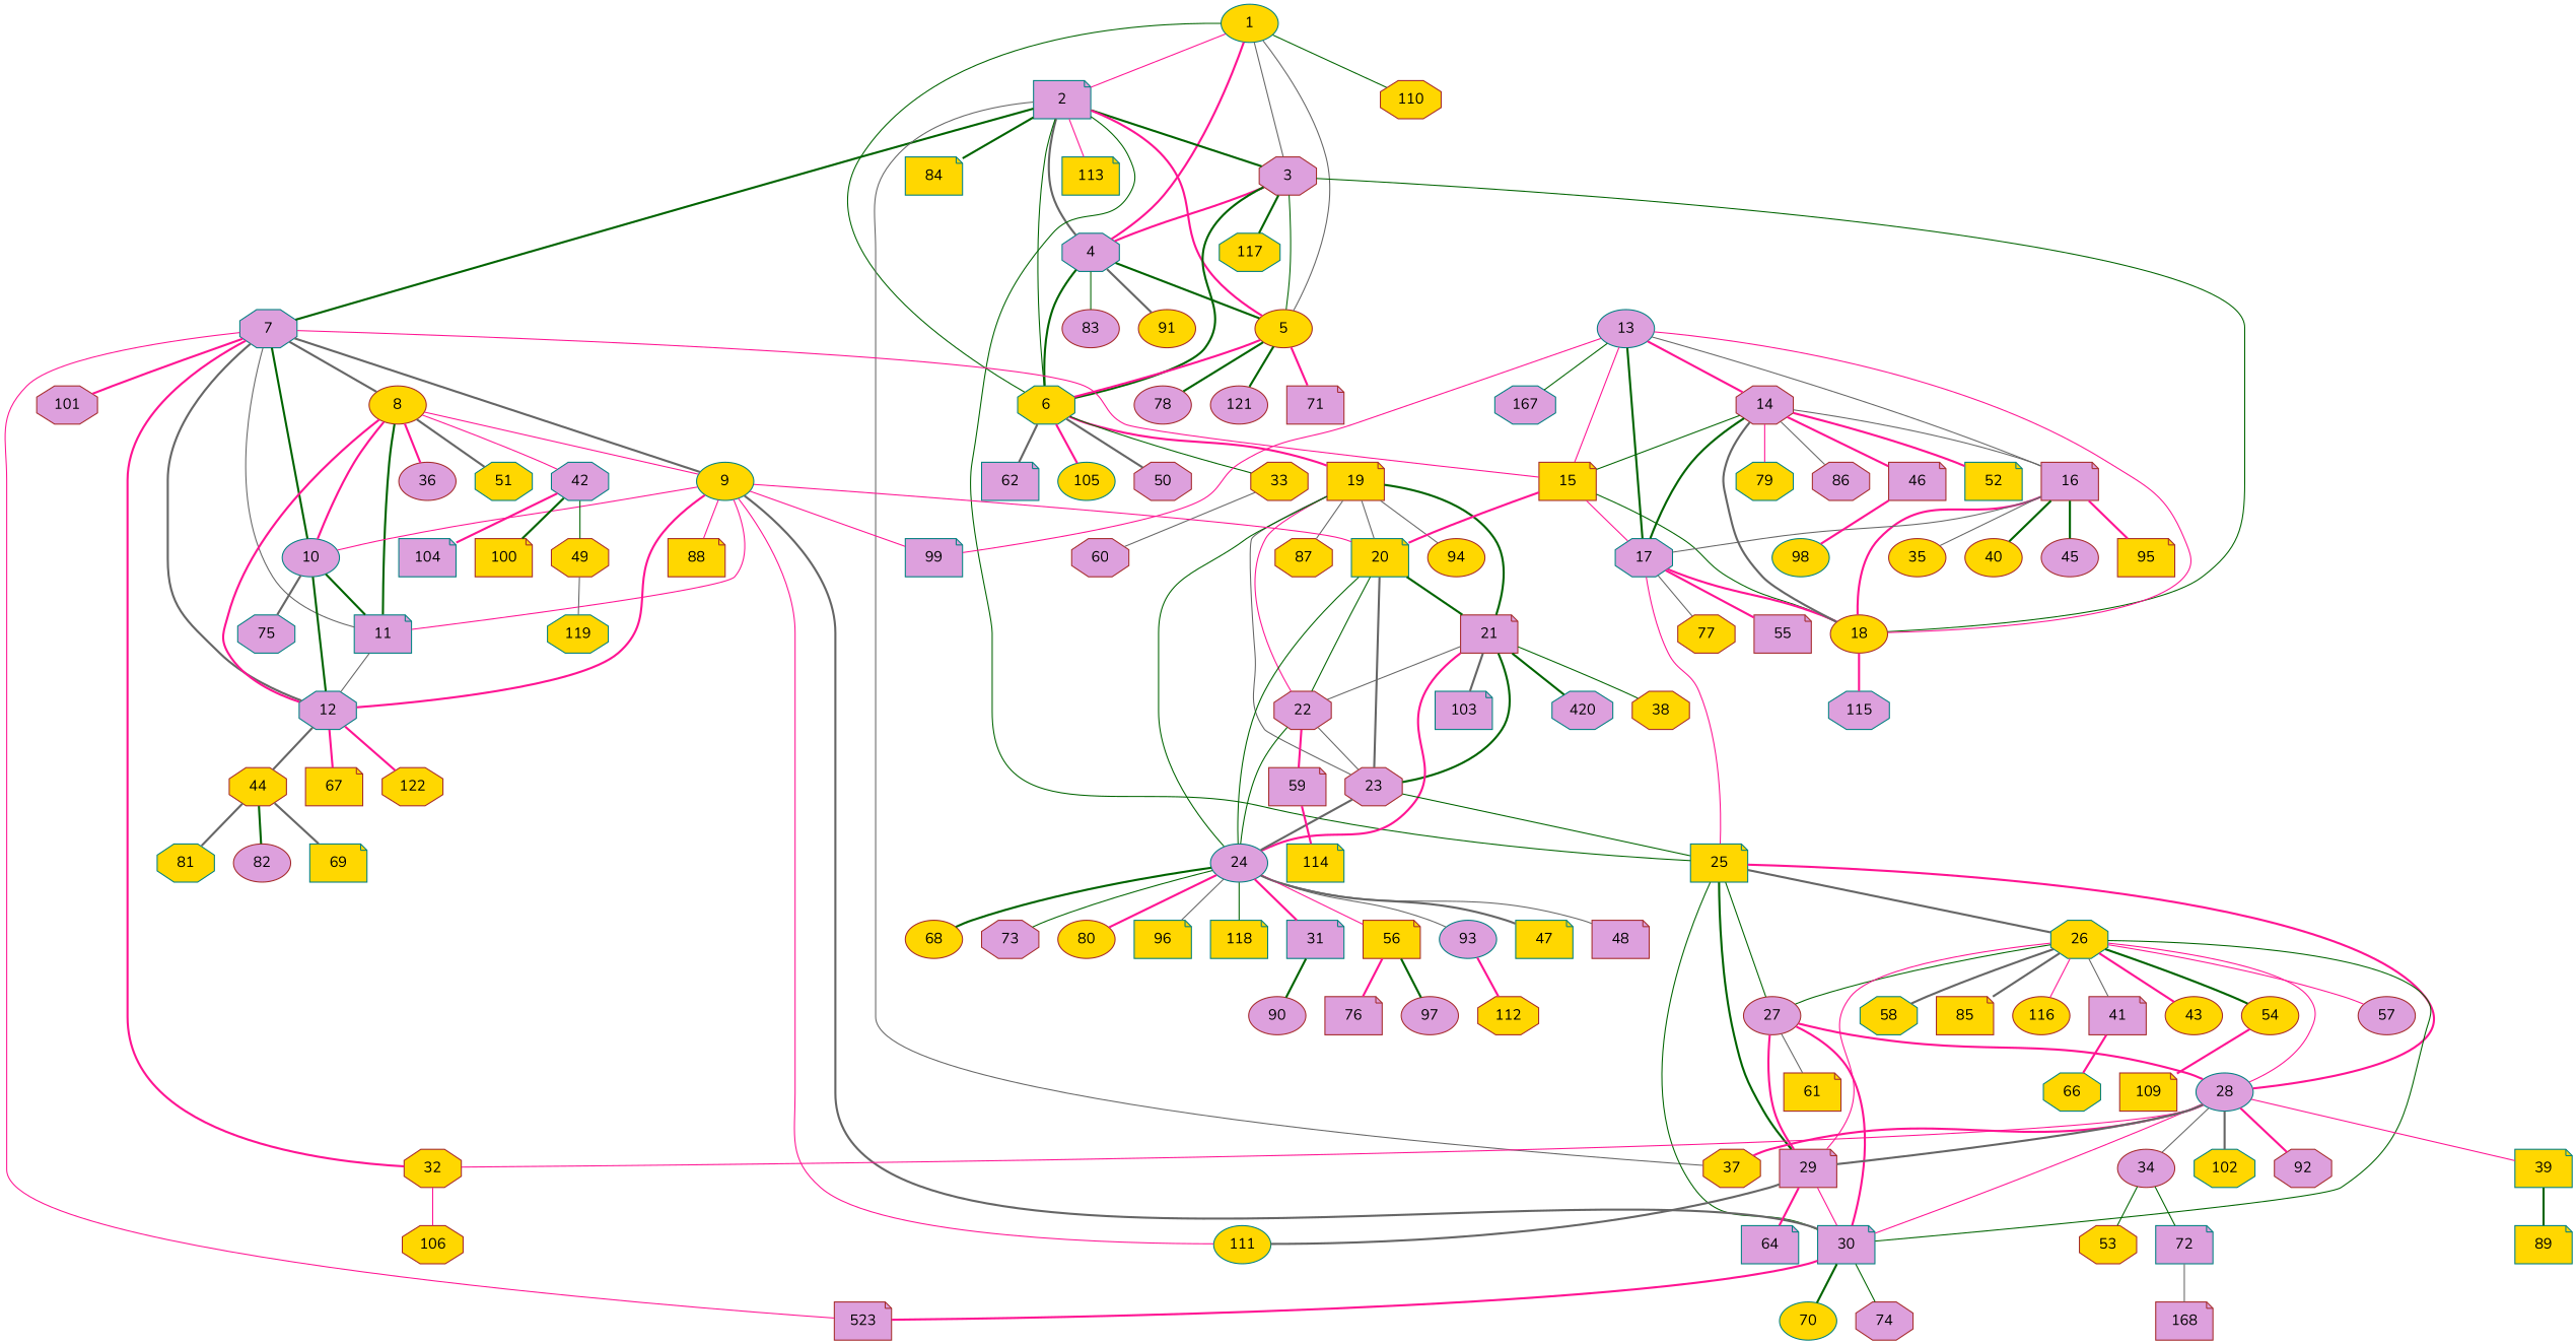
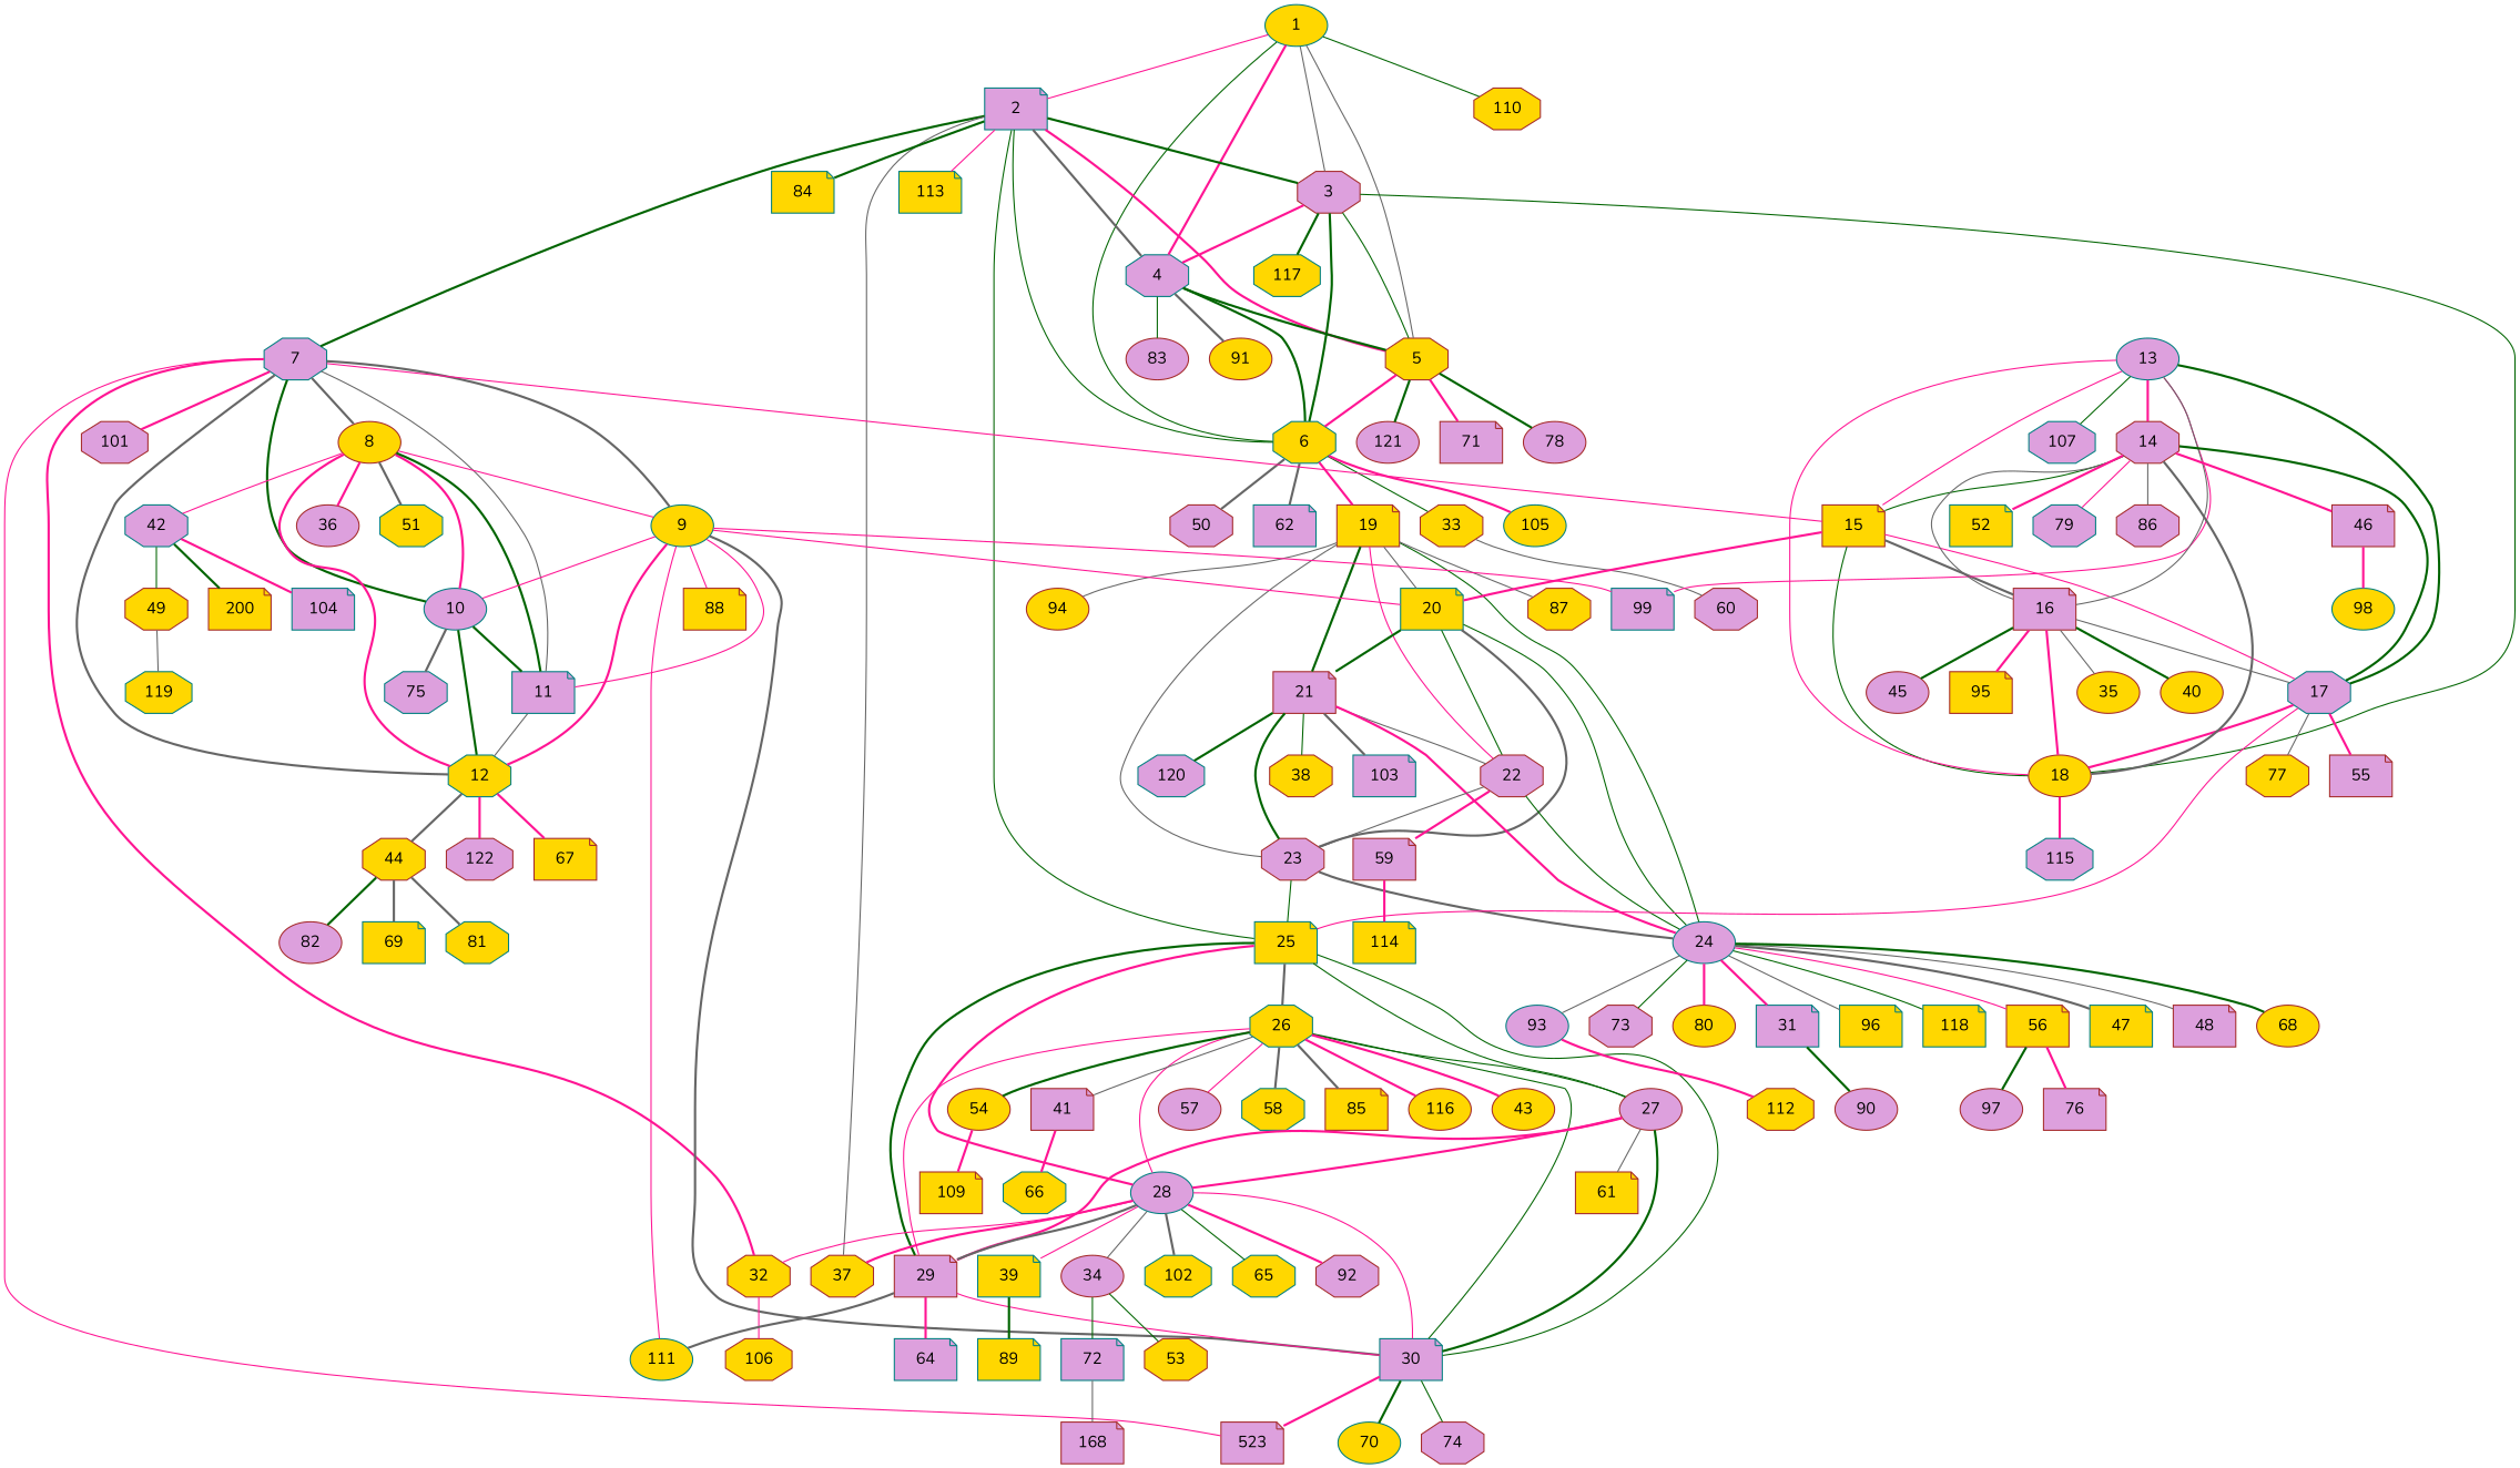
  graph {
    fontname=Nunito
    node [color=brown fillcolor=gold fontname=Nunito shape=note style=filled]
    edge [color=deeppink fontname=Nunito style=bold]
    1 [color=teal shape=ellipse]
    2 [color=teal fillcolor=plum]
    3 [fillcolor=plum shape=octagon]
    4 [color=teal fillcolor=plum shape=octagon]
-   5 [shape=ellipse]
+   5 [shape=octagon]
    6 [color=teal shape=octagon]
    110 [shape=octagon]
    7 [color=teal fillcolor=plum shape=octagon]
    25 [color=teal]
    37 [shape=octagon]
    84 [color=teal]
    113 [color=teal]
    18 [shape=ellipse]
    117 [color=teal shape=octagon]
    83 [fillcolor=plum shape=ellipse]
    91 [shape=ellipse]
    71 [fillcolor=plum]
    78 [fillcolor=plum shape=ellipse]
    121 [fillcolor=plum shape=ellipse]
    19
    33 [shape=octagon]
    50 [fillcolor=plum shape=octagon]
    62 [color=teal fillcolor=plum]
    105 [color=teal shape=ellipse]
    8 [shape=ellipse]
    9 [color=teal shape=ellipse]
    10 [color=teal fillcolor=plum shape=ellipse]
    11 [color=teal fillcolor=plum]
-   12 [color=teal fillcolor=plum shape=octagon]
+   12 [color=teal shape=octagon]
    15
    32 [shape=octagon]
    101 [fillcolor=plum shape=octagon]
    n33 [fillcolor=plum label=523]
    30 [color=teal fillcolor=plum]
    26 [color=teal shape=octagon]
    27 [fillcolor=plum shape=ellipse]
    28 [color=teal fillcolor=plum shape=ellipse]
    29 [fillcolor=plum]
    115 [color=teal fillcolor=plum shape=octagon]
    20 [color=teal]
    21 [fillcolor=plum]
    22 [fillcolor=plum shape=octagon]
    23 [fillcolor=plum shape=octagon]
    24 [color=teal fillcolor=plum shape=ellipse]
    87 [shape=octagon]
    94 [shape=ellipse]
    60 [fillcolor=plum shape=octagon]
    36 [fillcolor=plum shape=ellipse]
    42 [color=teal fillcolor=plum shape=octagon]
    51 [color=teal shape=octagon]
    88
    99 [color=teal fillcolor=plum]
    111 [color=teal shape=ellipse]
    75 [color=teal fillcolor=plum shape=octagon]
    44 [shape=octagon]
    67
-   122 [shape=octagon]
+   122 [fillcolor=plum shape=octagon]
    16 [fillcolor=plum]
    17 [color=teal fillcolor=plum shape=octagon]
    106 [shape=octagon]
    49 [shape=octagon]
-   100
+   100 [label=200]
    104 [color=teal fillcolor=plum]
    70 [color=teal shape=ellipse]
    74 [fillcolor=plum shape=octagon]
    69 [color=teal]
    81 [color=teal shape=octagon]
    82 [fillcolor=plum shape=ellipse]
    13 [color=teal fillcolor=plum shape=ellipse]
    14 [fillcolor=plum shape=octagon]
-   107 [color=teal fillcolor=plum shape=octagon label=167]
+   107 [color=teal fillcolor=plum shape=octagon]
    46 [fillcolor=plum]
    52 [color=teal]
-   79 [color=teal shape=octagon]
+   79 [color=teal fillcolor=plum shape=octagon]
    86 [fillcolor=plum shape=octagon]
    35 [shape=ellipse]
    40 [shape=ellipse]
    45 [fillcolor=plum shape=ellipse]
    95
    55 [fillcolor=plum]
    77 [shape=octagon]
    98 [color=teal shape=ellipse]
    103 [color=teal fillcolor=plum]
-   120 [color=teal fillcolor=plum shape=octagon label=420]
+   120 [color=teal fillcolor=plum shape=octagon]
    38 [shape=octagon]
    59 [fillcolor=plum]
    31 [color=teal fillcolor=plum]
    47 [color=teal]
    48 [fillcolor=plum]
    56
    68 [shape=ellipse]
    73 [fillcolor=plum shape=octagon]
    80 [shape=ellipse]
    93 [color=teal fillcolor=plum shape=ellipse]
    96 [color=teal]
    118 [color=teal]
    114 [color=teal]
    90 [fillcolor=plum shape=ellipse]
    76 [fillcolor=plum]
    97 [fillcolor=plum shape=ellipse]
    112 [shape=octagon]
    41 [fillcolor=plum]
    43 [shape=ellipse]
    54 [shape=ellipse]
    57 [fillcolor=plum shape=ellipse]
    58 [color=teal shape=octagon]
    85
    116 [shape=ellipse]
    61
    34 [fillcolor=plum shape=ellipse]
    39 [color=teal]
+   65 [color=teal shape=octagon]
    92 [fillcolor=plum shape=octagon]
    102 [color=teal shape=octagon]
    64 [color=teal fillcolor=plum]
    66 [color=teal shape=octagon]
    109
    53 [shape=octagon]
    72 [color=teal fillcolor=plum]
    89 [color=teal]
    n121 [fillcolor=plum label=168]
    119 [color=teal shape=octagon]
    1 -- 2 [style=solid]
    1 -- 3 [color=gray40 style=solid]
    1 -- 4
    1 -- 5 [color=gray40 style=solid]
    1 -- 6 [color=darkgreen style=solid]
    1 -- 110 [color=darkgreen style=solid]
    2 -- 3 [color=darkgreen]
    2 -- 4 [color=gray40]
    2 -- 5
    2 -- 6 [color=darkgreen style=solid]
    2 -- 7 [color=darkgreen]
    2 -- 25 [color=darkgreen style=solid]
    2 -- 37 [color=gray40 style=solid]
    2 -- 84 [color=darkgreen]
    2 -- 113 [style=solid]
    3 -- 4
    3 -- 5 [color=darkgreen style=solid]
    3 -- 6 [color=darkgreen]
    3 -- 18 [color=darkgreen style=solid]
    3 -- 117 [color=darkgreen]
    4 -- 5 [color=darkgreen]
    4 -- 6 [color=darkgreen]
    4 -- 83 [color=darkgreen style=solid]
    4 -- 91 [color=gray40]
    5 -- 6
    5 -- 71
    5 -- 78 [color=darkgreen]
    5 -- 121 [color=darkgreen]
    6 -- 19
    6 -- 33 [color=darkgreen style=solid]
    6 -- 50 [color=gray40]
    6 -- 62 [color=gray40]
    6 -- 105
    7 -- 8 [color=gray40]
    7 -- 9 [color=gray40]
    7 -- 10 [color=darkgreen]
    7 -- 11 [color=gray40 style=solid]
    7 -- 12 [color=gray40]
    7 -- 15 [style=solid]
    7 -- 32
    7 -- 101
    7 -- n33 [style=solid]
    25 -- 30 [color=darkgreen style=solid]
    25 -- 26 [color=gray40]
    25 -- 27 [color=darkgreen style=solid]
    25 -- 28
    25 -- 29 [color=darkgreen]
    18 -- 115
    19 -- 20 [color=gray40 style=solid]
    19 -- 21 [color=darkgreen]
    19 -- 22 [style=solid]
    19 -- 23 [color=gray40 style=solid]
    19 -- 24 [color=darkgreen style=solid]
    19 -- 87 [color=gray40 style=solid]
    19 -- 94 [color=gray40 style=solid]
    33 -- 60 [color=gray40 style=solid]
    8 -- 9 [style=solid]
    8 -- 10
    8 -- 11 [color=darkgreen]
    8 -- 12
    8 -- 36
    8 -- 42 [style=solid]
    8 -- 51 [color=gray40]
    9 -- 10 [style=solid]
    9 -- 11 [style=solid]
    9 -- 12
    9 -- 30 [color=gray40]
    9 -- 20 [style=solid]
    9 -- 88 [style=solid]
    9 -- 99 [style=solid]
    9 -- 111 [style=solid]
    10 -- 11 [color=darkgreen]
    10 -- 12 [color=darkgreen]
    10 -- 75 [color=gray40]
    11 -- 12 [color=gray40 style=solid]
    12 -- 44 [color=gray40]
    12 -- 67
    12 -- 122
    15 -- 18 [color=darkgreen style=solid]
    15 -- 20
+   15 -- 16 [color=gray40]
    15 -- 17 [style=solid]
    32 -- 106 [style=solid]
    30 -- n33
    30 -- 70 [color=darkgreen]
    30 -- 74 [color=darkgreen style=solid]
    26 -- 30 [color=darkgreen style=solid]
    26 -- 27 [color=darkgreen style=solid]
    26 -- 28 [style=solid]
    26 -- 29 [style=solid]
    26 -- 41 [color=gray40 style=solid]
    26 -- 43
    26 -- 54 [color=darkgreen]
    26 -- 57 [style=solid]
    26 -- 58 [color=gray40]
    26 -- 85 [color=gray40]
-   26 -- 116 [style=solid]
-   27 -- 30
+   26 -- 116
+   27 -- 30 [color=darkgreen]
    27 -- 28
    27 -- 29
    27 -- 61 [color=gray40 style=solid]
    28 -- 37
    28 -- 32 [style=solid]
    28 -- 30 [style=solid]
    28 -- 29 [color=gray40]
    28 -- 34 [color=gray40 style=solid]
    28 -- 39 [style=solid]
+   28 -- 65 [color=darkgreen style=solid]
    28 -- 92
    28 -- 102 [color=gray40]
    29 -- 30 [style=solid]
    29 -- 111 [color=gray40]
    29 -- 64
    20 -- 21 [color=darkgreen]
    20 -- 22 [color=darkgreen style=solid]
    20 -- 23 [color=gray40]
    20 -- 24 [color=darkgreen style=solid]
    21 -- 22 [color=gray40 style=solid]
    21 -- 23 [color=darkgreen]
    21 -- 24
    21 -- 103 [color=gray40]
    21 -- 120 [color=darkgreen]
    21 -- 38 [color=darkgreen style=solid]
    22 -- 23 [color=gray40 style=solid]
    22 -- 24 [color=darkgreen style=solid]
    22 -- 59
    23 -- 25 [color=darkgreen style=solid]
    23 -- 24 [color=gray40]
    24 -- 31
    24 -- 47 [color=gray40]
    24 -- 48 [color=gray40 style=solid]
    24 -- 56 [style=solid]
    24 -- 68 [color=darkgreen]
    24 -- 73 [color=darkgreen style=solid]
    24 -- 80
    24 -- 93 [color=gray40 style=solid]
    24 -- 96 [color=gray40 style=solid]
    24 -- 118 [color=darkgreen style=solid]
    42 -- 49 [color=darkgreen style=solid]
    42 -- 100 [color=darkgreen]
    42 -- 104
    44 -- 69 [color=gray40]
    44 -- 81 [color=gray40]
    44 -- 82 [color=darkgreen]
    16 -- 18
    16 -- 17 [color=gray40 style=solid]
    16 -- 35 [color=gray40 style=solid]
    16 -- 40 [color=darkgreen]
    16 -- 45 [color=darkgreen]
    16 -- 95
    17 -- 25 [style=solid]
    17 -- 18
    17 -- 55
    17 -- 77 [color=gray40 style=solid]
    49 -- 119 [color=gray40 style=solid]
    13 -- 18 [style=solid]
    13 -- 15 [style=solid]
    13 -- 99 [style=solid]
    13 -- 16 [color=gray40 style=solid]
    13 -- 17 [color=darkgreen]
    13 -- 14
    13 -- 107 [color=darkgreen style=solid]
    14 -- 18 [color=gray40]
    14 -- 15 [color=darkgreen style=solid]
    14 -- 16 [color=gray40 style=solid]
    14 -- 17 [color=darkgreen]
    14 -- 46
    14 -- 52
    14 -- 79 [style=solid]
    14 -- 86 [color=gray40 style=solid]
    46 -- 98
    59 -- 114
    31 -- 90 [color=darkgreen]
    56 -- 76
    56 -- 97 [color=darkgreen]
    93 -- 112
    41 -- 66
    54 -- 109
    34 -- 53 [color=darkgreen style=solid]
    34 -- 72 [color=darkgreen style=solid]
    39 -- 89 [color=darkgreen]
    72 -- n121 [color=gray40 style=solid]
  }
